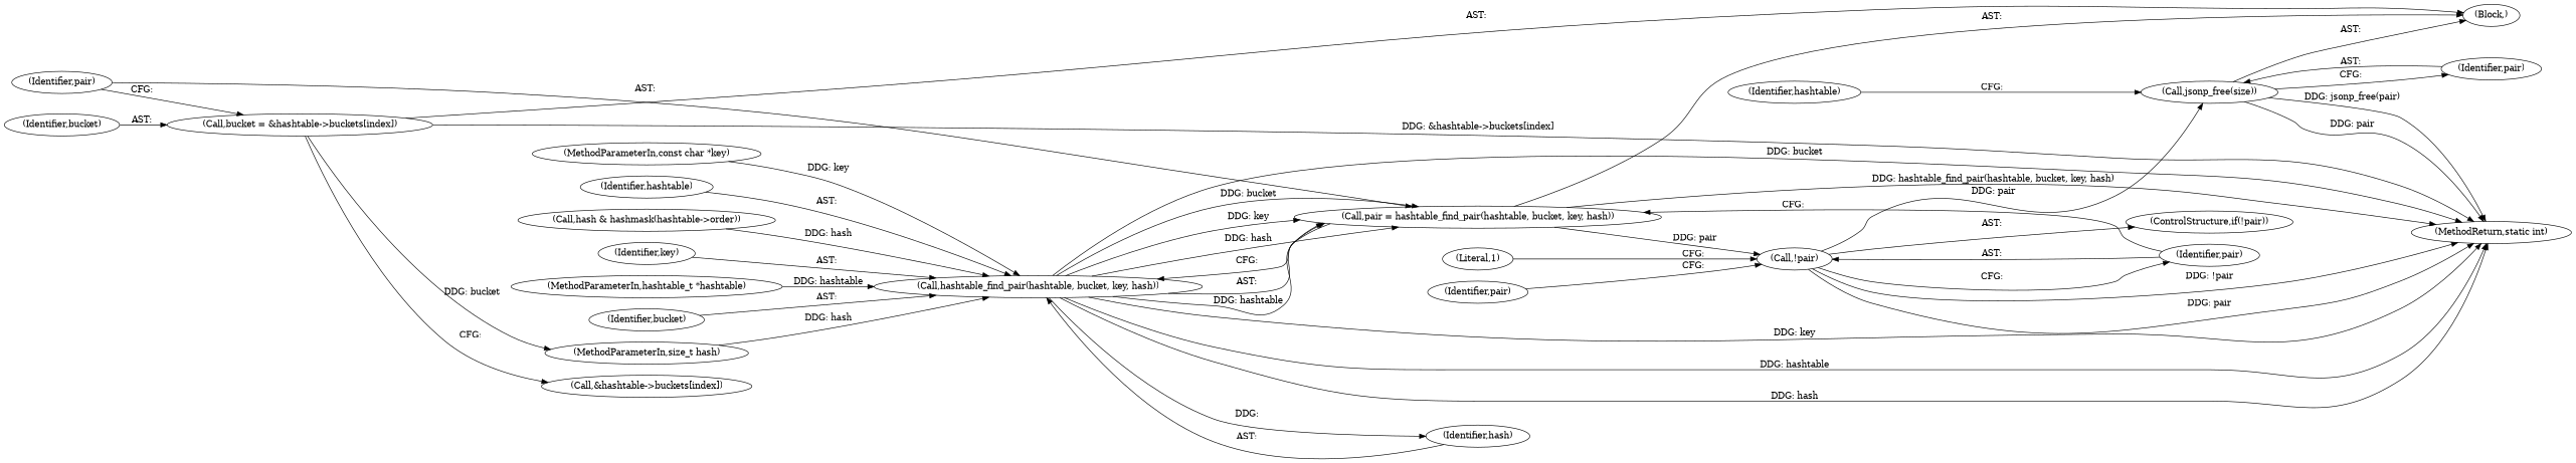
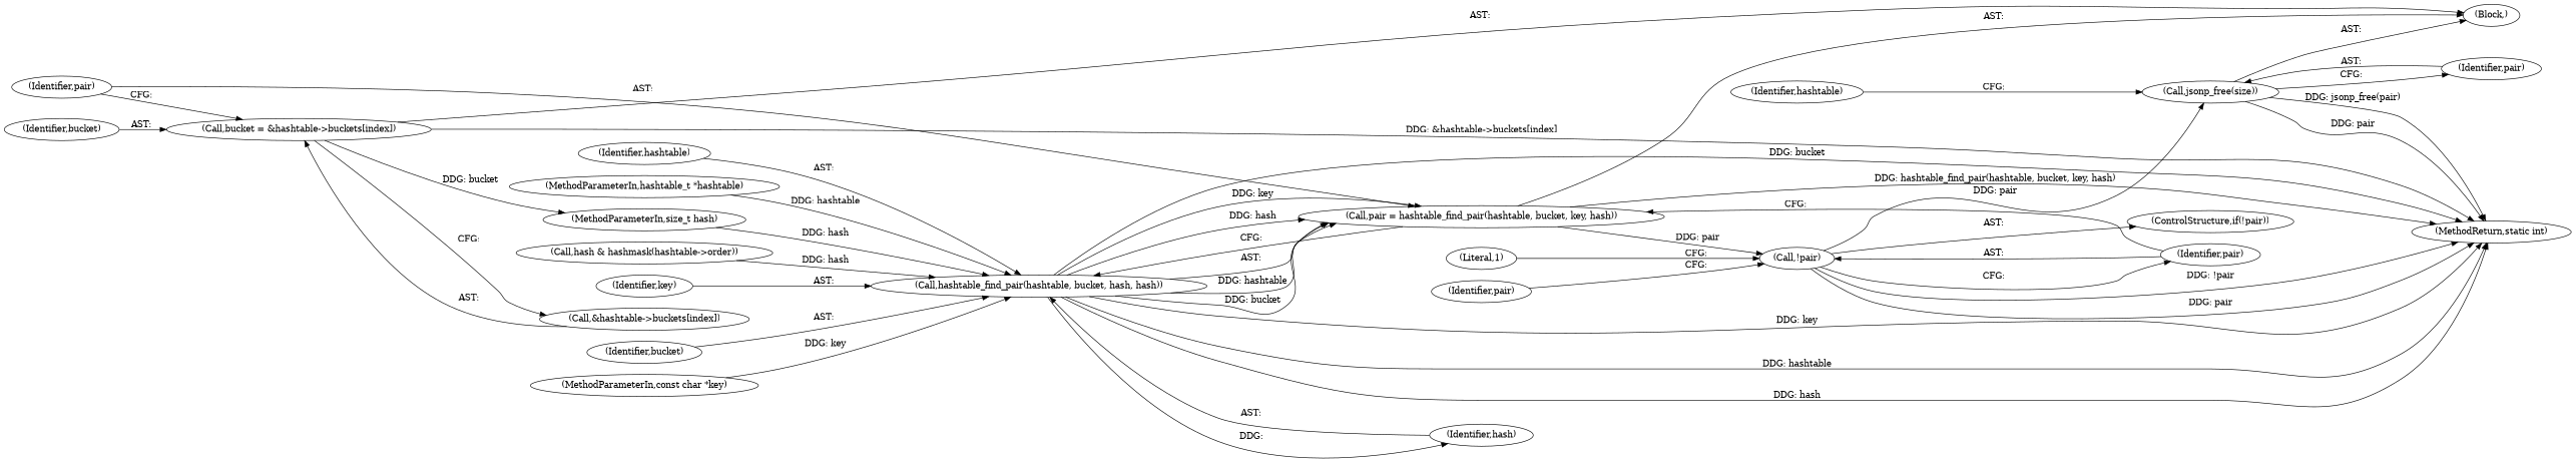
  digraph {
    rankdir=LR
    n1 [label="(Call,bucket = &hashtable->buckets[index])"]
    n2 [label="(Call,&hashtable->buckets[index])"]
    n3 [label="(MethodReturn,static int)"]
    n4 [label="(Block,)"]
    n5 [label="(MethodParameterIn,size_t hash)"]
-   n6 [label="(Call,hashtable_find_pair(hashtable, bucket, key, hash))"]
+   n6 [label="(Call,hashtable_find_pair(hashtable, bucket, hash, hash))"]
    n7 [label="(Call,pair = hashtable_find_pair(hashtable, bucket, key, hash))"]
    n8 [label="(Identifier,hash)"]
    n9 [label="(Call,!pair)"]
    n10 [label="(Call,jsonp_free(size))"]
    n11 [label="(ControlStructure,if(!pair))"]
    n12 [label="(Identifier,pair)"]
    n13 [label="(Identifier,pair)"]
    n14 [label="(MethodParameterIn,hashtable_t *hashtable)"]
    n15 [label="(Identifier,bucket)"]
    n16 [label="(Identifier,pair)"]
    n17 [label="(Call,hash & hashmask(hashtable->order))"]
    n18 [label="(Literal,1)"]
    n19 [label="(Identifier,key)"]
    n20 [label="(Identifier,bucket)"]
    n21 [label="(MethodParameterIn,const char *key)"]
    n22 [label="(Identifier,pair)"]
    n23 [label="(Identifier,hashtable)"]
    n24 [label="(Identifier,hashtable)"]
    n1 -> n2 [label="CFG: "]
    n1 -> n3 [label="DDG: &hashtable->buckets[index]"]
    n1 -> n4 [label="AST: "]
    n1 -> n5 [label="DDG: bucket"]
+   n2 -> n1 [label="AST: "]
    n5 -> n6 [label="DDG: hash"]
    n6 -> n3 [label="DDG: hashtable"]
    n6 -> n3 [label="DDG: hash"]
    n6 -> n3 [label="DDG: key"]
    n6 -> n3 [label="DDG: bucket"]
    n6 -> n7 [label="AST: "]
    n6 -> n7 [label="DDG: hashtable"]
    n6 -> n7 [label="DDG: bucket"]
    n6 -> n7 [label="DDG: key"]
    n6 -> n7 [label="DDG: hash"]
    n6 -> n8 [label="DDG: "]
    n7 -> n3 [label="DDG: hashtable_find_pair(hashtable, bucket, key, hash)"]
    n7 -> n4 [label="AST: "]
    n7 -> n6 [label="CFG: "]
    n7 -> n9 [label="DDG: pair"]
    n8 -> n6 [label="AST: "]
    n9 -> n3 [label="DDG: !pair"]
    n9 -> n3 [label="DDG: pair"]
    n9 -> n10 [label="DDG: pair"]
    n9 -> n11 [label="AST: "]
    n9 -> n12 [label="CFG: "]
    n10 -> n3 [label="DDG: jsonp_free(pair)"]
    n10 -> n3 [label="DDG: pair"]
    n10 -> n4 [label="AST: "]
    n10 -> n13 [label="CFG: "]
    n12 -> n7 [label="CFG: "]
    n12 -> n9 [label="AST: "]
    n13 -> n10 [label="AST: "]
    n14 -> n6 [label="DDG: hashtable"]
    n15 -> n1 [label="AST: "]
    n16 -> n9 [label="CFG: "]
    n17 -> n6 [label="DDG: hash"]
    n18 -> n9 [label="CFG: "]
    n19 -> n6 [label="AST: "]
    n20 -> n6 [label="AST: "]
    n21 -> n6 [label="DDG: key"]
    n22 -> n1 [label="CFG: "]
    n22 -> n7 [label="AST: "]
    n23 -> n6 [label="AST: "]
    n24 -> n10 [label="CFG: "]
  }
